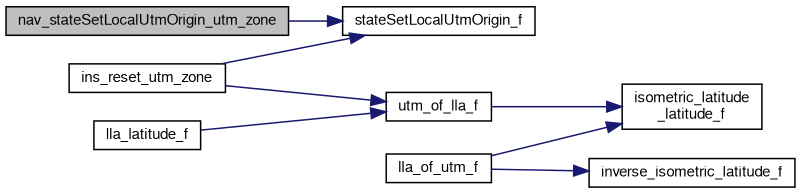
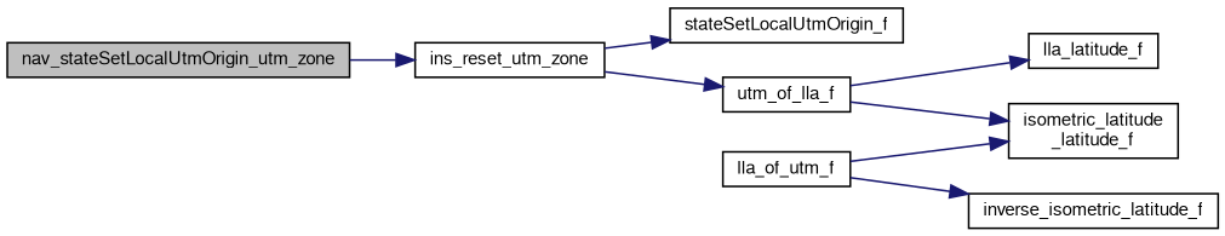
  digraph {
    rankdir=LR
    node [color=black fillcolor=white fontname=FreeSans fontsize=10 shape=record style=filled]
    edge [color=midnightblue fontname=FreeSans fontsize=10 labelfontname=FreeSans labelfontsize=10 style=solid]
    n1 [fillcolor=grey75 fontcolor=black height=0.2 label=nav_stateSetLocalUtmOrigin_utm_zone width=0.4]
    n2 [height=0.2 label=ins_reset_utm_zone width=0.4]
    n3 [height=0.2 label=stateSetLocalUtmOrigin_f width=0.4]
    n4 [height=0.2 label=utm_of_lla_f width=0.4]
    n5 [height=0.2 label=lla_of_utm_f width=0.4]
    n6 [height=0.2 label=inverse_isometric_latitude_f width=0.4]
    n7 [height=0.2 label="isometric_latitude\l_latitude_f" width=0.4]
    n8 [height=0.2 label=lla_latitude_f width=0.4]
-   n1 -> n3
+   n1 -> n2
    n2 -> n3
    n2 -> n4
    n4 -> n7
-   n8 -> n4
+   n4 -> n8
    n5 -> n6
    n5 -> n7
  }
